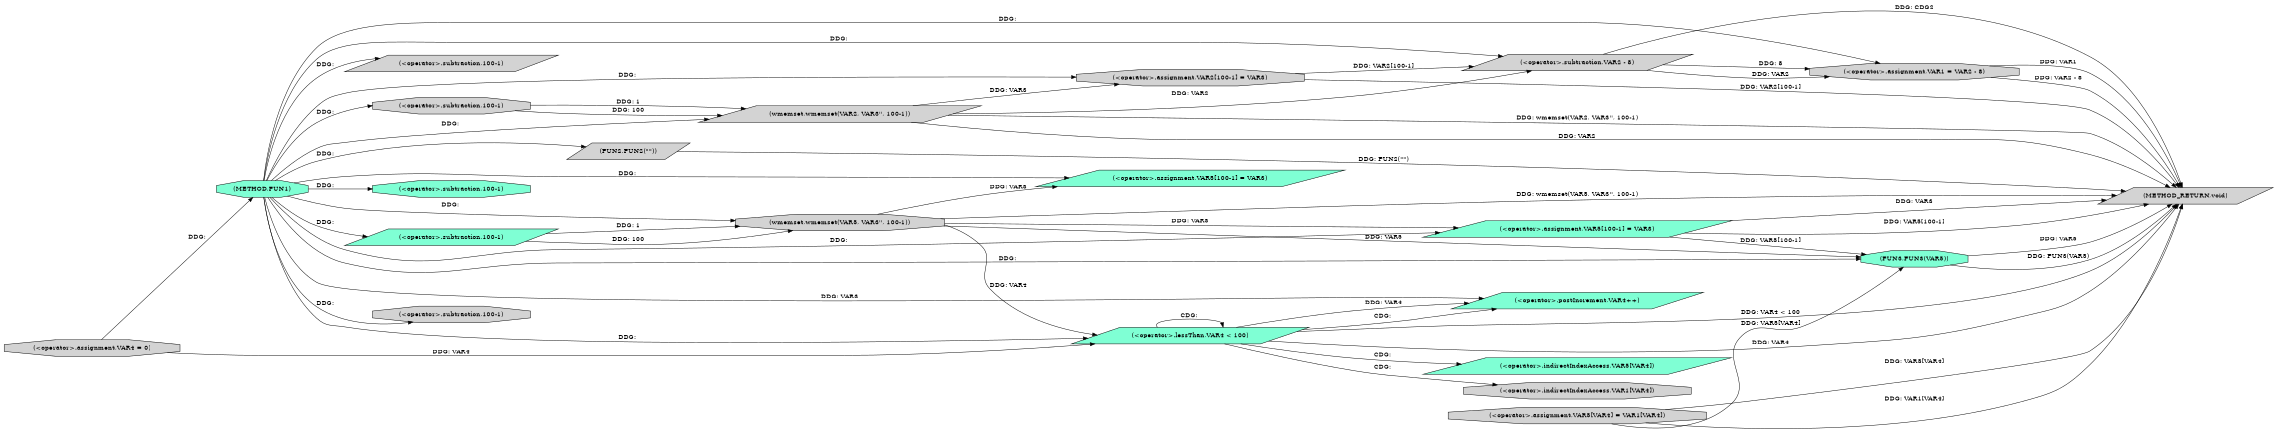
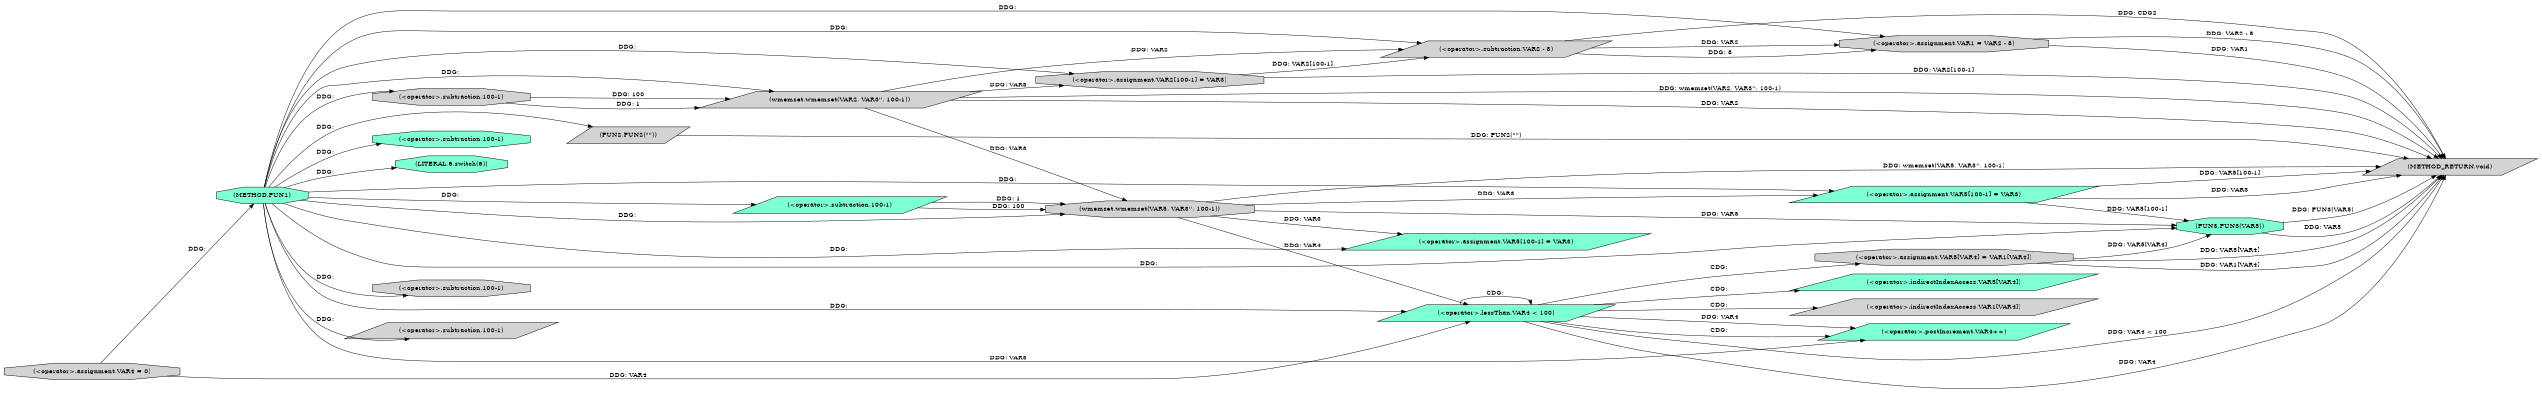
  digraph {
    rankdir=LR
    node [fillcolor=lightgrey shape=octagon style=filled]
    n1 [fillcolor=aquamarine label="(METHOD,FUN1)"]
    n2 [label="(wmemset,wmemset(VAR2, VAR3'', 100-1))" shape=parallelogram]
    n3 [label="(<operator>.subtraction,100-1)"]
    n4 [label="(<operator>.assignment,VAR2[100-1] = VAR3)"]
    n5 [fillcolor=aquamarine label="(<operator>.subtraction,100-1)"]
+   n6 [fillcolor=aquamarine label="(LITERAL,6,switch(6))"]
    n7 [label="(<operator>.assignment,VAR1 = VAR2 - 8)"]
    n8 [label="(<operator>.subtraction,VAR2 - 8)" shape=parallelogram]
    n9 [label="(FUN2,FUN2(\"\"))" shape=parallelogram]
    n10 [label="(wmemset,wmemset(VAR5, VAR3'', 100-1))"]
    n11 [fillcolor=aquamarine label="(<operator>.subtraction,100-1)" shape=parallelogram]
    n12 [fillcolor=aquamarine label="(<operator>.assignment,VAR5[100-1] = VAR3)" shape=parallelogram]
    n13 [label="(<operator>.subtraction,100-1)"]
    n14 [fillcolor=aquamarine label="(<operator>.lessThan,VAR4 < 100)" shape=parallelogram]
    n15 [fillcolor=aquamarine label="(<operator>.postIncrement,VAR4++)" shape=parallelogram]
    n16 [fillcolor=aquamarine label="(<operator>.assignment,VAR5[100-1] = VAR3)" shape=parallelogram]
    n17 [label="(<operator>.subtraction,100-1)" shape=parallelogram]
    n18 [fillcolor=aquamarine label="(FUN3,FUN3(VAR5))"]
    n19 [label="(METHOD_RETURN,void)" shape=parallelogram]
    n20 [label="(<operator>.assignment,VAR4 = 0)"]
    n21 [label="(<operator>.assignment,VAR5[VAR4] = VAR1[VAR4])"]
    n22 [fillcolor=aquamarine label="(<operator>.indirectIndexAccess,VAR5[VAR4])" shape=parallelogram]
-   n23 [label="(<operator>.indirectIndexAccess,VAR1[VAR4])"]
+   n23 [label="(<operator>.indirectIndexAccess,VAR1[VAR4])" shape=parallelogram]
    n1 -> n2 [label="DDG: "]
    n1 -> n3 [label="DDG: "]
    n1 -> n4 [label="DDG: "]
    n1 -> n5 [label="DDG: "]
+   n1 -> n6 [label="DDG: "]
    n1 -> n7 [label="DDG: "]
    n1 -> n8 [label="DDG: "]
    n1 -> n9 [label="DDG: "]
    n1 -> n10 [label="DDG: "]
    n1 -> n11 [label="DDG: "]
    n1 -> n12 [label="DDG: "]
    n1 -> n13 [label="DDG: "]
    n1 -> n14 [label="DDG: "]
    n1 -> n15 [label="DDG: VAR3"]
    n1 -> n16 [label="DDG: "]
    n1 -> n17 [label="DDG: "]
    n1 -> n18 [label="DDG: "]
    n2 -> n4 [label="DDG: VAR3"]
    n2 -> n8 [label="DDG: VAR2"]
+   n2 -> n10 [label="DDG: VAR3"]
    n2 -> n19 [label="DDG: wmemset(VAR2, VAR3'', 100-1)"]
    n2 -> n19 [label="DDG: VAR2"]
    n3 -> n2 [label="DDG: 100"]
    n3 -> n2 [label="DDG: 1"]
    n4 -> n8 [label="DDG: VAR2[100-1]"]
    n4 -> n19 [label="DDG: VAR2[100-1]"]
    n7 -> n19 [label="DDG: VAR2 - 8"]
    n7 -> n19 [label="DDG: VAR1"]
    n8 -> n7 [label="DDG: VAR2"]
    n8 -> n7 [label="DDG: 8"]
    n8 -> n19 [label="DDG: CDG2"]
    n9 -> n19 [label="DDG: FUN2(\"\")"]
    n10 -> n12 [label="DDG: VAR3"]
    n10 -> n14 [label="DDG: VAR4"]
    n10 -> n16 [label="DDG: VAR3"]
    n10 -> n18 [label="DDG: VAR5"]
    n10 -> n19 [label="DDG: wmemset(VAR5, VAR3'', 100-1)"]
    n11 -> n10 [label="DDG: 100"]
    n11 -> n10 [label="DDG: 1"]
    n14 -> n14 [label="CDG: "]
    n14 -> n15 [label="DDG: VAR4"]
    n14 -> n15 [label="CDG: "]
    n14 -> n19 [label="DDG: VAR4 < 100"]
    n14 -> n19 [label="DDG: VAR4"]
+   n14 -> n21 [label="CDG: "]
    n14 -> n22 [label="CDG: "]
    n14 -> n23 [label="CDG: "]
    n16 -> n18 [label="DDG: VAR5[100-1]"]
    n16 -> n19 [label="DDG: VAR3"]
    n16 -> n19 [label="DDG: VAR5[100-1]"]
    n18 -> n19 [label="DDG: VAR5"]
    n18 -> n19 [label="DDG: FUN3(VAR5)"]
    n20 -> n1 [label="DDG: "]
    n20 -> n14 [label="DDG: VAR4"]
    n21 -> n18 [label="DDG: VAR5[VAR4]"]
    n21 -> n19 [label="DDG: VAR5[VAR4]"]
    n21 -> n19 [label="DDG: VAR1[VAR4]"]
  }
